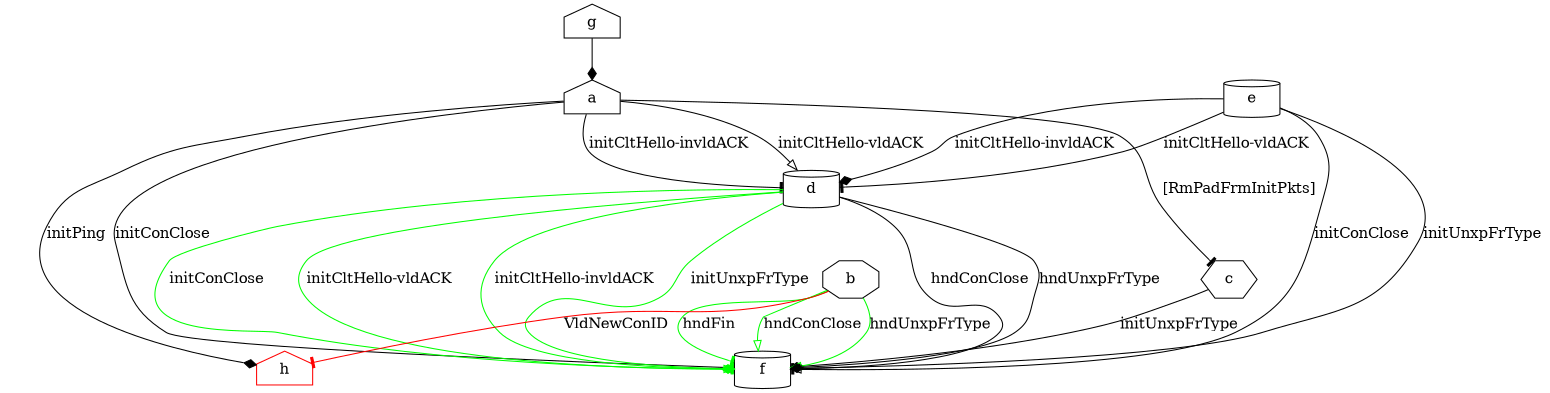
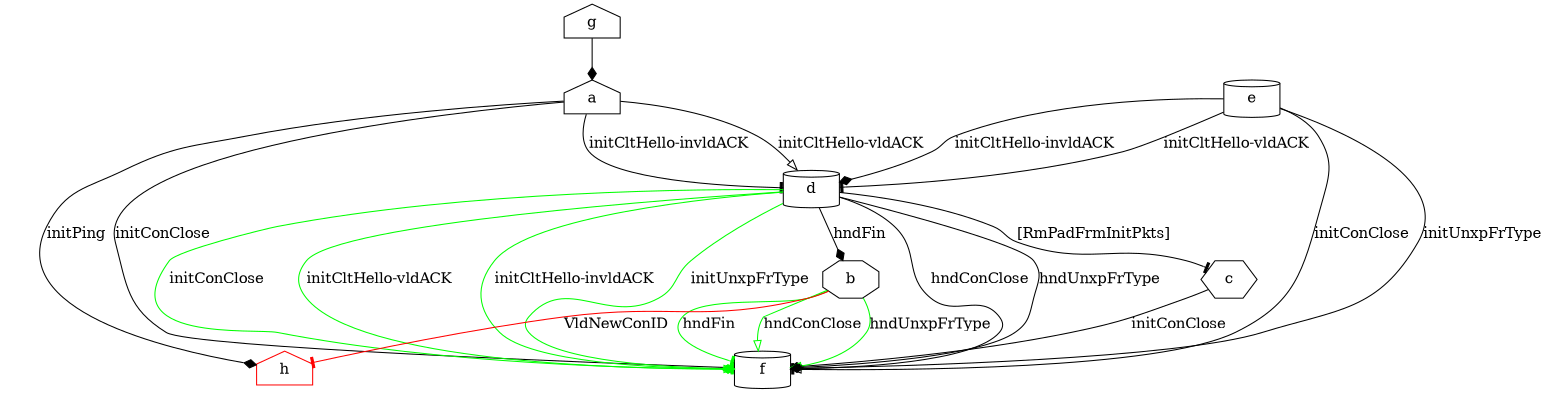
  digraph {
    node [shape=house]
    edge [arrowhead=diamond]
    c [shape=hexagon]
    a
    d [shape=cylinder]
    f [shape=cylinder]
    h [color=red]
    b [shape=octagon]
    e [shape=cylinder]
    g
-   c -> f [label="initUnxpFrType "]
-   a -> c [arrowhead=tee label="[RmPadFrmInitPkts] "]
+   c -> f [label="initConClose "]
+   d -> c [arrowhead=tee label="[RmPadFrmInitPkts] "]
    a -> d [arrowhead=onormal label="initCltHello-vldACK "]
    a -> d [arrowhead=tee label="initCltHello-invldACK "]
    a -> f [arrowhead=tee label="initConClose "]
    a -> h [label="initPing "]
    d -> f [arrowhead=tee label="hndConClose "]
    d -> f [label="hndUnxpFrType "]
    d -> f [arrowhead=onormal color=green label="initConClose "]
    d -> f [color=green label="initCltHello-vldACK "]
    d -> f [color=green label="initCltHello-invldACK "]
    d -> f [arrowhead=tee color=green label="initUnxpFrType "]
+   d -> b [label="hndFin "]
    b -> f [arrowhead=tee color=green label="hndFin "]
    b -> f [arrowhead=onormal color=green label="hndConClose "]
    b -> f [arrowhead=onormal color=green label="hndUnxpFrType "]
    b -> h [arrowhead=tee color=red label="VldNewConID "]
    e -> d [arrowhead=tee label="initCltHello-vldACK "]
    e -> d [label="initCltHello-invldACK "]
    e -> f [arrowhead=onormal label="initConClose "]
    e -> f [label="initUnxpFrType "]
    g -> a
  }
